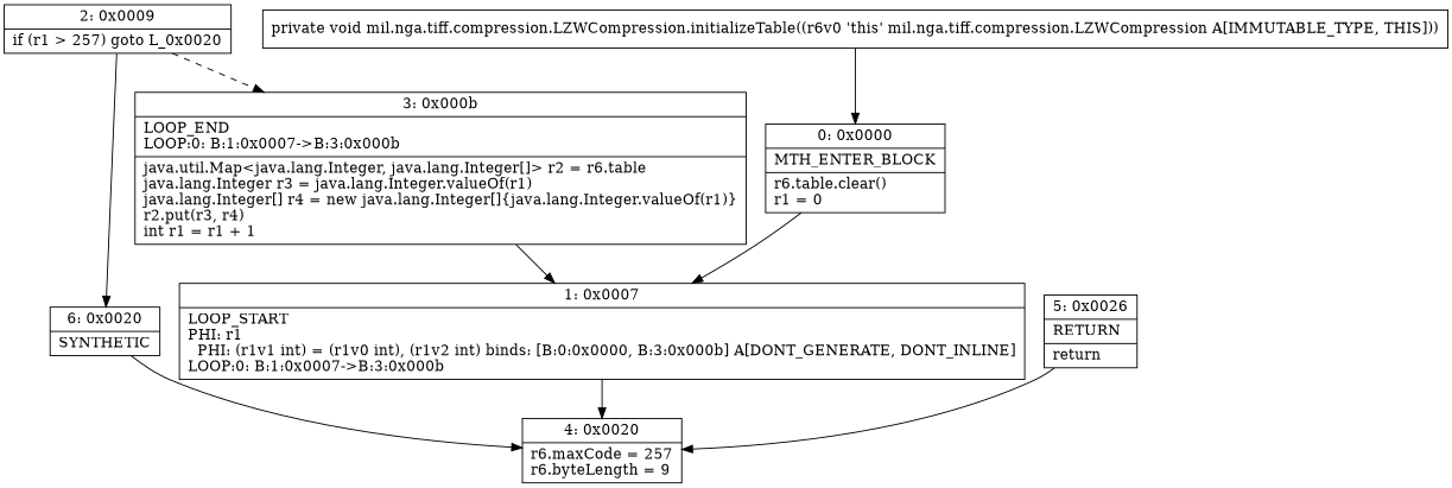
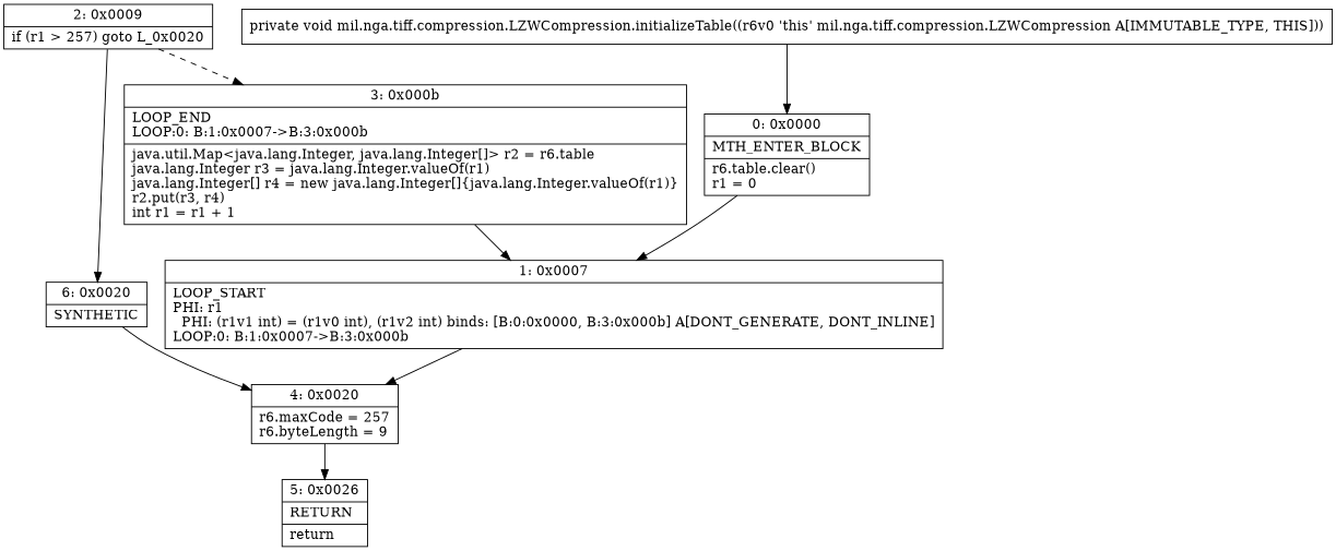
  digraph {
    node [shape=record]
    n1 [label="{0\:\ 0x0000|MTH_ENTER_BLOCK\l|r6.table.clear()\lr1 = 0\l}"]
    n2 [label="{1\:\ 0x0007|LOOP_START\lPHI: r1 \l  PHI: (r1v1 int) = (r1v0 int), (r1v2 int) binds: [B:0:0x0000, B:3:0x000b] A[DONT_GENERATE, DONT_INLINE]\lLOOP:0: B:1:0x0007\-\>B:3:0x000b\l}"]
    n3 [label="{4\:\ 0x0020|r6.maxCode = 257\lr6.byteLength = 9\l}"]
    n4 [label="{2\:\ 0x0009|if (r1 \> 257) goto L_0x0020\l}"]
    n5 [label="{3\:\ 0x000b|LOOP_END\lLOOP:0: B:1:0x0007\-\>B:3:0x000b\l|java.util.Map\<java.lang.Integer, java.lang.Integer[]\> r2 = r6.table\ljava.lang.Integer r3 = java.lang.Integer.valueOf(r1)\ljava.lang.Integer[] r4 = new java.lang.Integer[]\{java.lang.Integer.valueOf(r1)\}\lr2.put(r3, r4)\lint r1 = r1 + 1\l}"]
    n6 [label="{6\:\ 0x0020|SYNTHETIC\l}"]
    n7 [label="{5\:\ 0x0026|RETURN\l|return\l}"]
    n8 [label="{private void mil.nga.tiff.compression.LZWCompression.initializeTable((r6v0 'this' mil.nga.tiff.compression.LZWCompression A[IMMUTABLE_TYPE, THIS])) }"]
    n1 -> n2
    n2 -> n3
-   n7 -> n3
+   n3 -> n7
    n4 -> n5 [style=dashed]
    n4 -> n6
    n5 -> n2
    n6 -> n3
    n8 -> n1
  }
